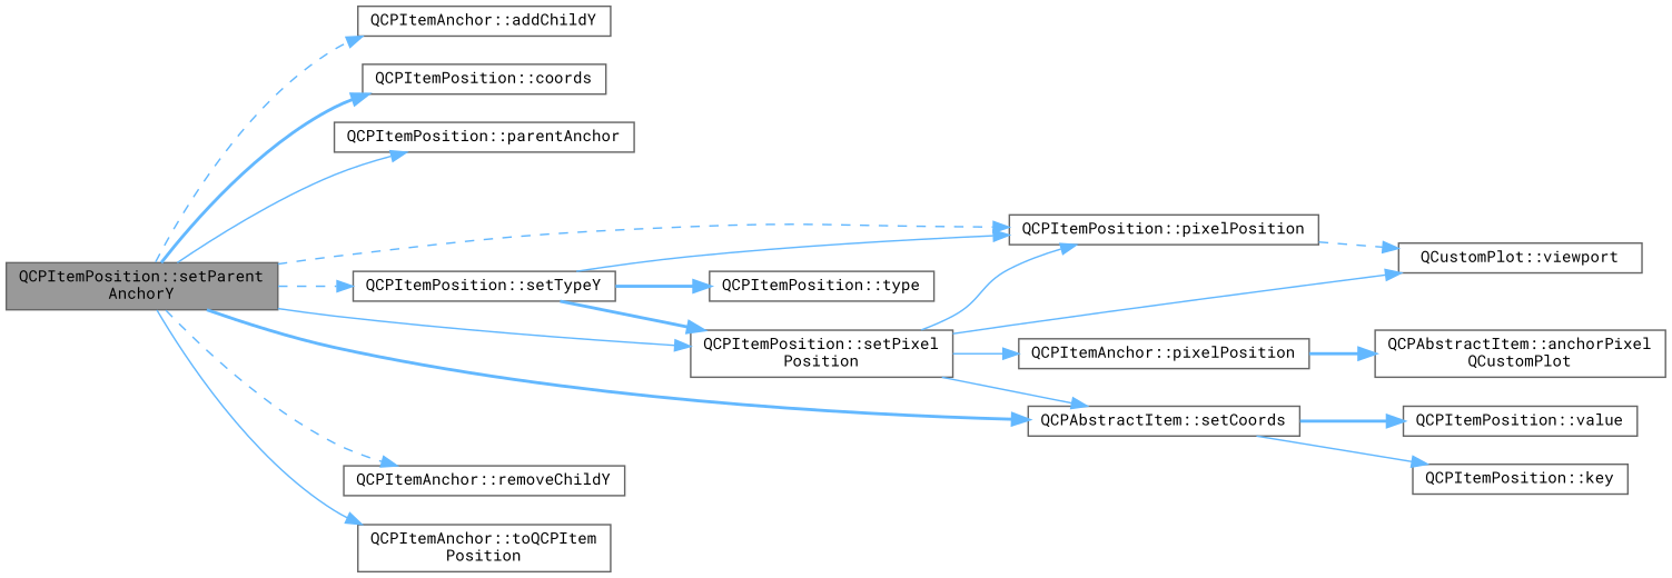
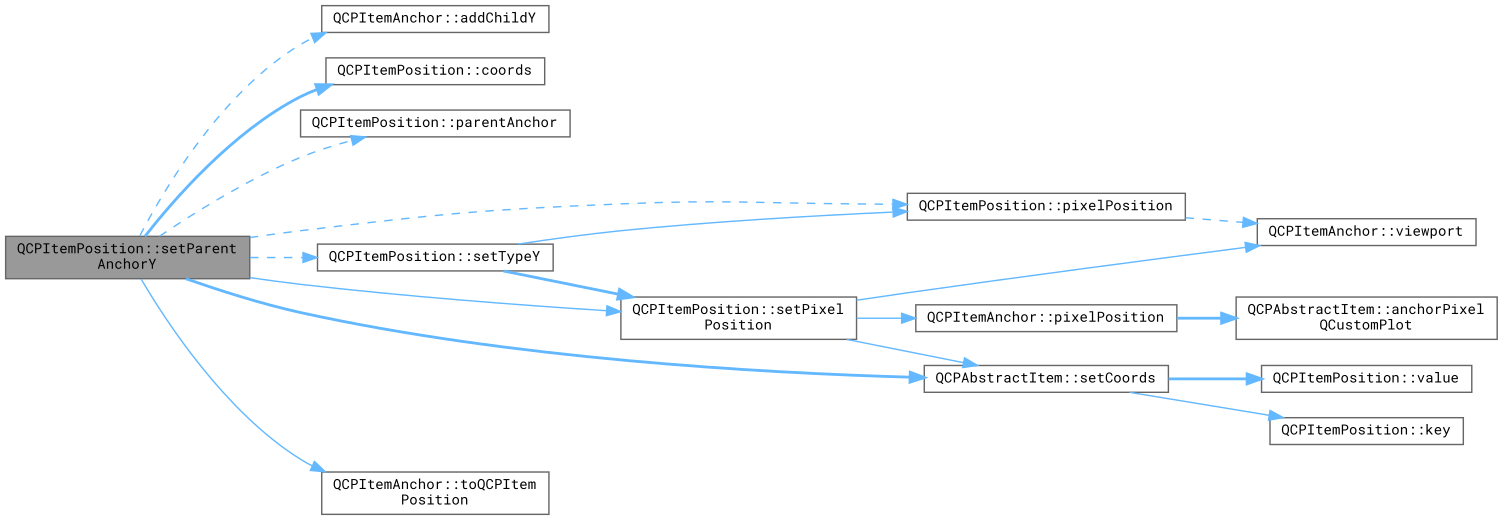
  digraph {
    fontname="Roboto Mono"
    rankdir=LR
    node [color=grey40 fillcolor=white fontname="Roboto Mono" fontsize=10 shape=box style=filled]
    edge [color=steelblue1 fontname="Roboto Mono" fontsize=10 labelfontname=Helvetica labelfontsize=10 style=solid]
    n1 [color=gray40 fillcolor=grey60 fontcolor=black height=0.2 label="QCPItemPosition::setParent\lAnchorY" width=0.4]
    n2 [height=0.2 label="QCPItemAnchor::addChildY" width=0.4]
    n3 [height=0.2 label="QCPItemPosition::coords" width=0.4]
    n4 [height=0.2 label="QCPItemPosition::parentAnchor" width=0.4]
    n5 [height=0.2 label="QCPItemPosition::pixelPosition" width=0.4]
-   n6 [height=0.2 label="QCPItemAnchor::removeChildY" width=0.4]
    n7 [height=0.2 label="QCPAbstractItem::setCoords" width=0.4]
    n8 [height=0.2 label="QCPItemPosition::setPixel\lPosition" width=0.4]
    n9 [height=0.2 label="QCPItemPosition::setTypeY" width=0.4]
    n10 [height=0.2 label="QCPItemAnchor::toQCPItem\lPosition" width=0.4]
-   n11 [height=0.2 label="QCustomPlot::viewport" width=0.4]
+   n11 [height=0.2 label="QCPItemAnchor::viewport" width=0.4]
    n12 [height=0.2 label="QCPItemPosition::key" width=0.4]
    n13 [height=0.2 label="QCPItemPosition::value" width=0.4]
    n14 [height=0.2 label="QCPItemAnchor::pixelPosition" width=0.4]
-   n15 [height=0.2 label="QCPItemPosition::type" width=0.4]
    n16 [height=0.2 label="QCPAbstractItem::anchorPixel\lQCustomPlot" width=0.4]
    n1 -> n2 [style=dashed]
    n1 -> n3 [style=bold]
-   n1 -> n4
+   n1 -> n4 [style=dashed]
    n1 -> n5 [style=dashed]
-   n1 -> n6 [style=dashed]
    n1 -> n7 [style=bold]
    n1 -> n8
    n1 -> n9 [style=dashed]
    n1 -> n10
    n5 -> n11 [style=dashed]
    n7 -> n12
    n7 -> n13 [style=bold]
-   n8 -> n5
    n8 -> n7
    n8 -> n11
    n8 -> n14
    n9 -> n5
    n9 -> n8 [style=bold]
-   n9 -> n15 [style=bold]
    n14 -> n16 [style=bold]
  }
